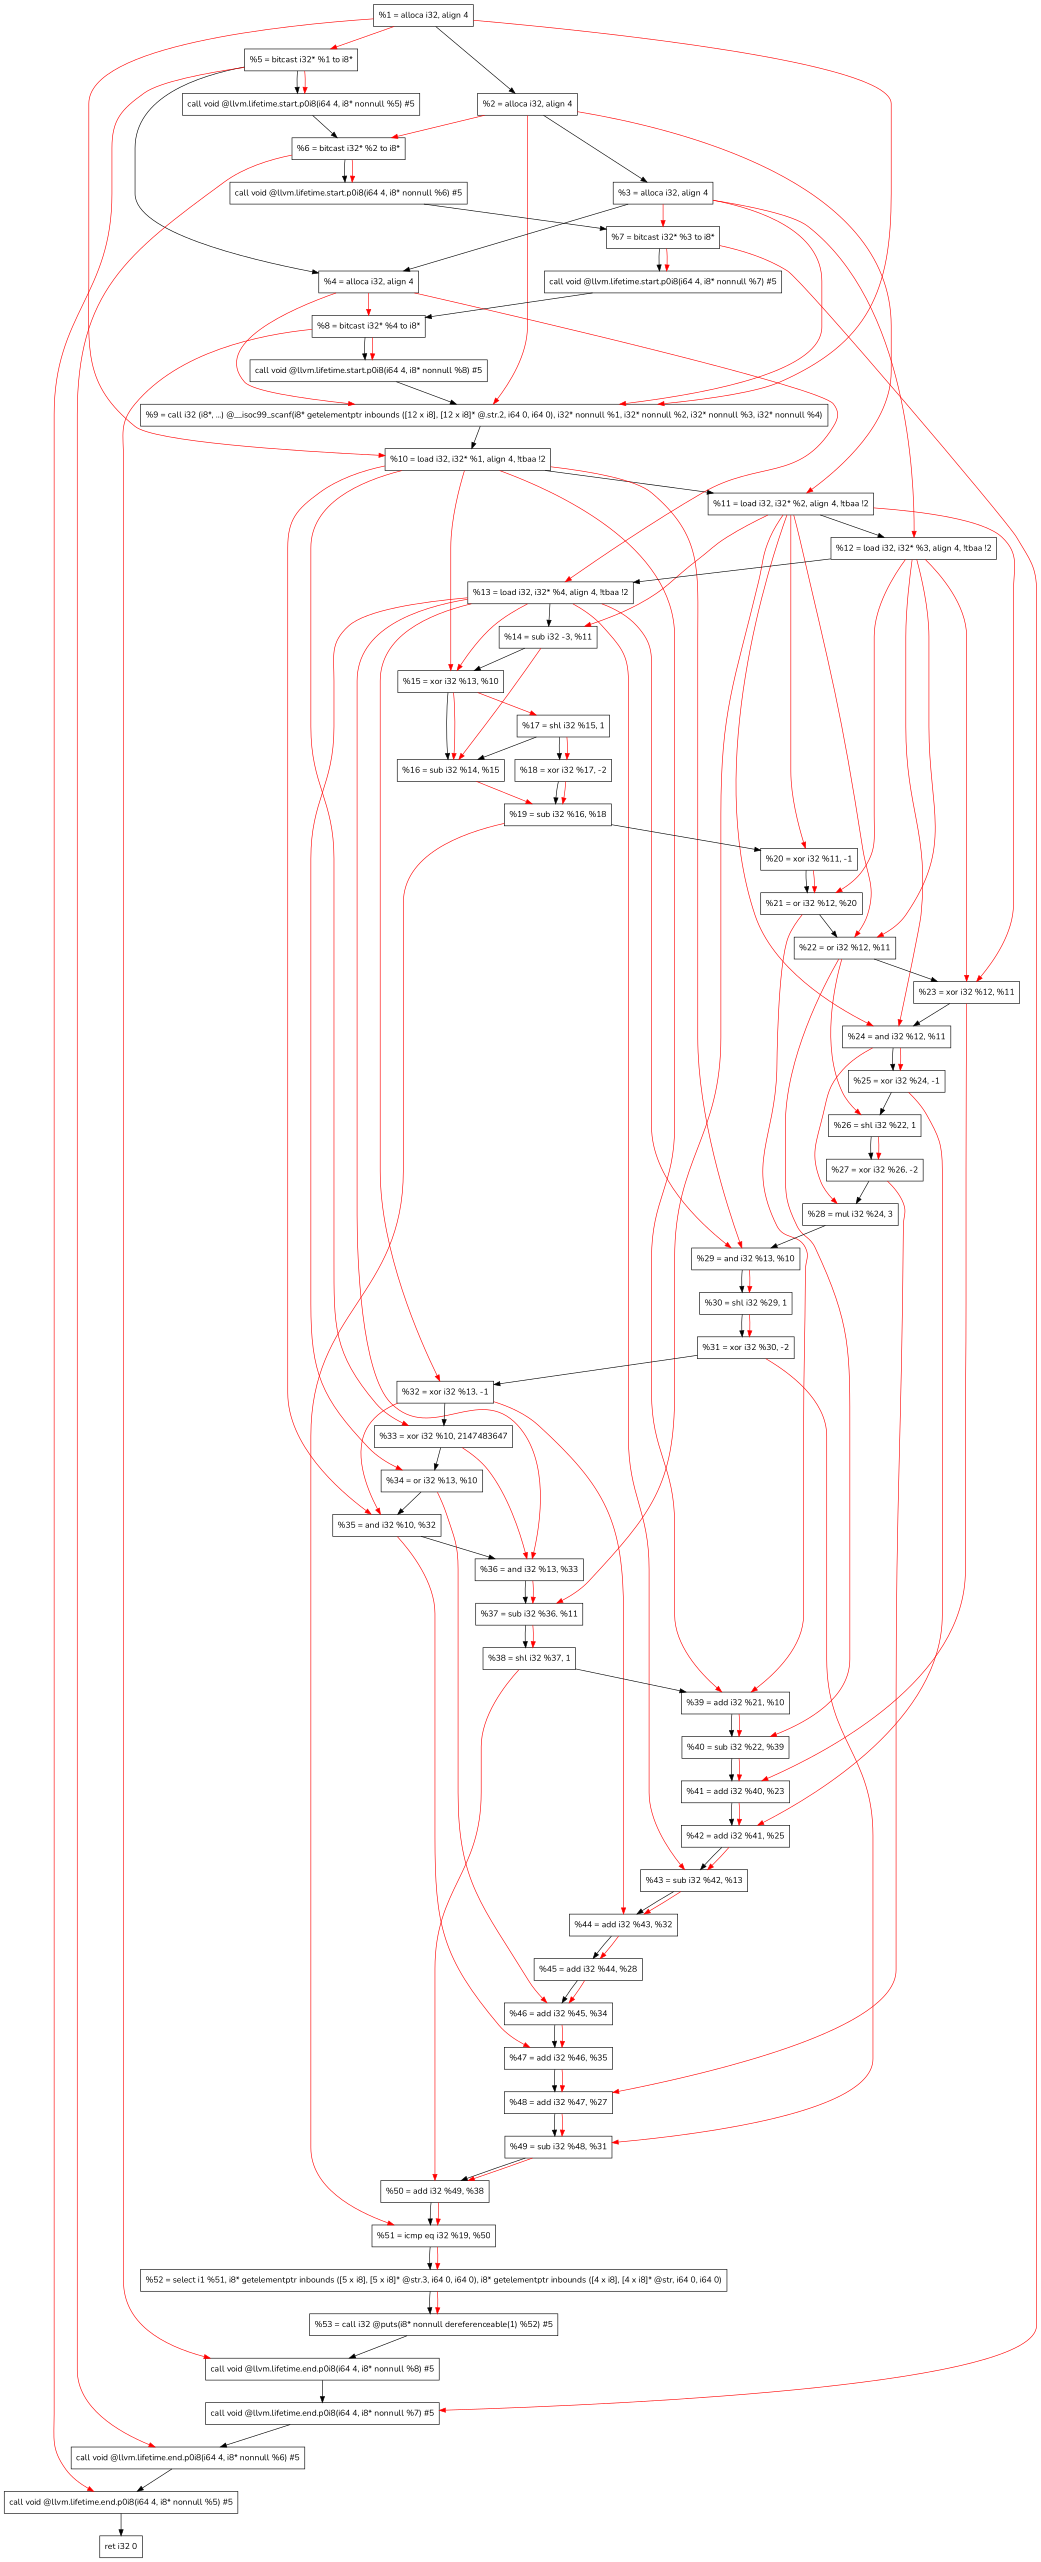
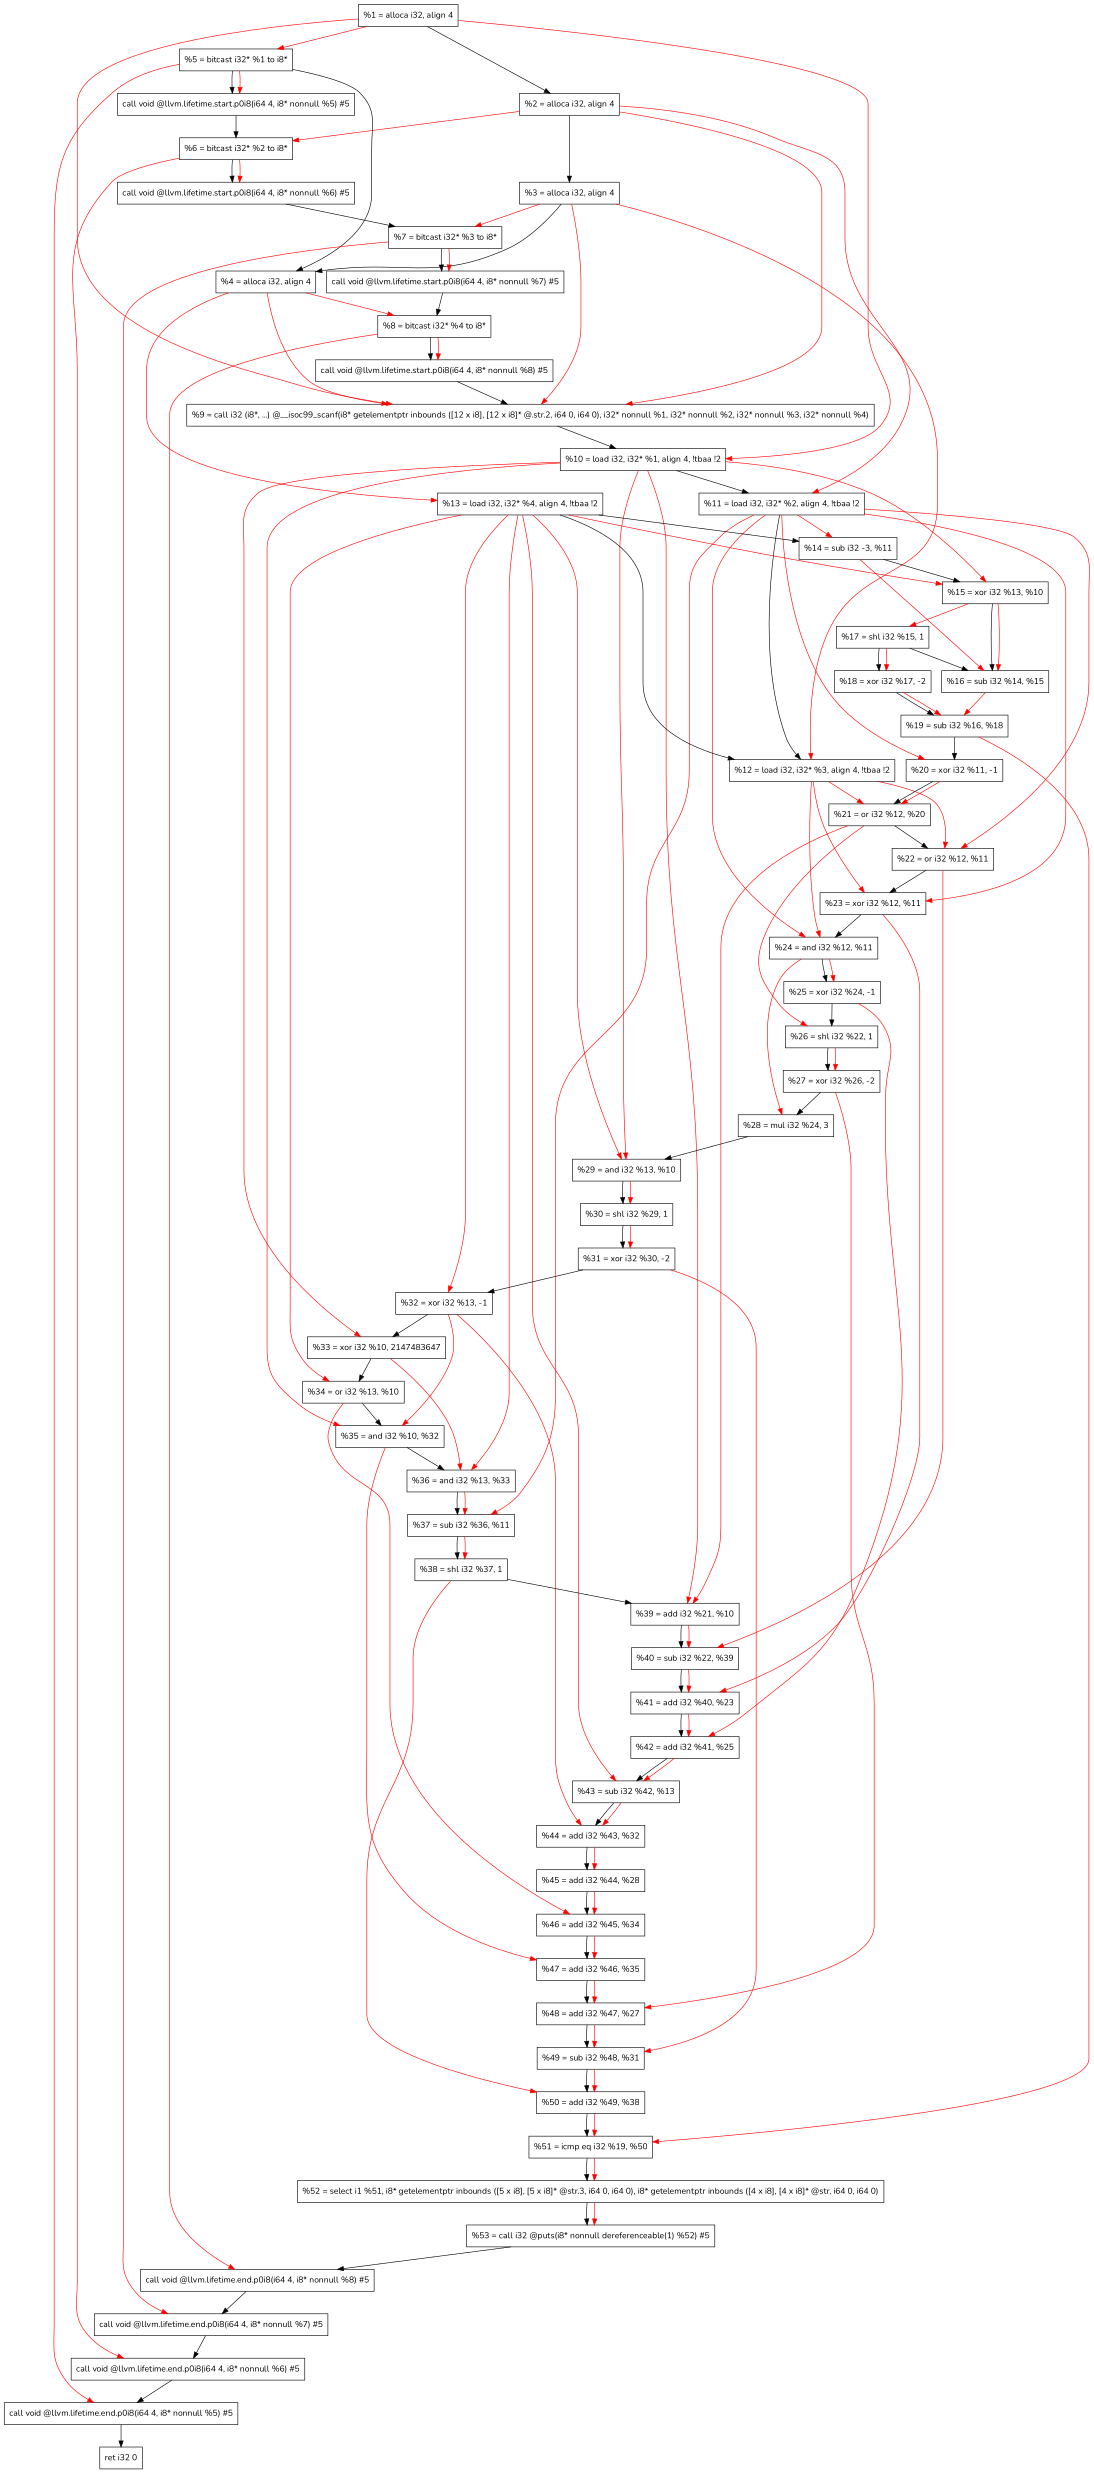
  digraph {
    fontname=Nunito
    node [fontname=Nunito shape=record]
    edge [fontname=Nunito color=red]
    n1 [label="  %1 = alloca i32, align 4"]
    n2 [label="  %2 = alloca i32, align 4"]
    n3 [label="  %5 = bitcast i32* %1 to i8*"]
    n4 [label="  %9 = call i32 (i8*, ...) @__isoc99_scanf(i8* getelementptr inbounds ([12 x i8], [12 x i8]* @.str.2, i64 0, i64 0), i32* nonnull %1, i32* nonnull %2, i32* nonnull %3, i32* nonnull %4)"]
    n5 [label="  %10 = load i32, i32* %1, align 4, !tbaa !2"]
    n6 [label="  %3 = alloca i32, align 4"]
    n7 [label="  %6 = bitcast i32* %2 to i8*"]
    n8 [label="  %11 = load i32, i32* %2, align 4, !tbaa !2"]
    n9 [label="  %4 = alloca i32, align 4"]
    n10 [label="  call void @llvm.lifetime.start.p0i8(i64 4, i8* nonnull %5) #5"]
    n11 [label="  call void @llvm.lifetime.end.p0i8(i64 4, i8* nonnull %5) #5"]
    n12 [label="  %15 = xor i32 %13, %10"]
    n13 [label="  %29 = and i32 %13, %10"]
    n14 [label="  %33 = xor i32 %10, 2147483647"]
    n15 [label="  %35 = and i32 %10, %32"]
    n16 [label="  %39 = add i32 %21, %10"]
    n17 [label="  %7 = bitcast i32* %3 to i8*"]
    n18 [label="  %12 = load i32, i32* %3, align 4, !tbaa !2"]
    n19 [label="  call void @llvm.lifetime.start.p0i8(i64 4, i8* nonnull %6) #5"]
    n20 [label="  call void @llvm.lifetime.end.p0i8(i64 4, i8* nonnull %6) #5"]
    n21 [label="  %14 = sub i32 -3, %11"]
    n22 [label="  %20 = xor i32 %11, -1"]
    n23 [label="  %22 = or i32 %12, %11"]
    n24 [label="  %23 = xor i32 %12, %11"]
    n25 [label="  %24 = and i32 %12, %11"]
    n26 [label="  %37 = sub i32 %36, %11"]
    n27 [label="  %8 = bitcast i32* %4 to i8*"]
    n28 [label="  %13 = load i32, i32* %4, align 4, !tbaa !2"]
    n29 [label="  call void @llvm.lifetime.start.p0i8(i64 4, i8* nonnull %7) #5"]
    n30 [label="  call void @llvm.lifetime.end.p0i8(i64 4, i8* nonnull %7) #5"]
    n31 [label="  %21 = or i32 %12, %20"]
    n32 [label="  call void @llvm.lifetime.start.p0i8(i64 4, i8* nonnull %8) #5"]
    n33 [label="  call void @llvm.lifetime.end.p0i8(i64 4, i8* nonnull %8) #5"]
    n34 [label="  %34 = or i32 %13, %10"]
    n35 [label="  %32 = xor i32 %13, -1"]
    n36 [label="  %36 = and i32 %13, %33"]
    n37 [label="  %43 = sub i32 %42, %13"]
    n38 [label="  ret i32 0"]
    n39 [label="  %16 = sub i32 %14, %15"]
    n40 [label="  %17 = shl i32 %15, 1"]
    n41 [label="  %30 = shl i32 %29, 1"]
    n42 [label="  %46 = add i32 %45, %34"]
    n43 [label="  %47 = add i32 %46, %35"]
    n44 [label="  %40 = sub i32 %22, %39"]
    n45 [label="  %26 = shl i32 %22, 1"]
    n46 [label="  %41 = add i32 %40, %23"]
    n47 [label="  %25 = xor i32 %24, -1"]
    n48 [label="  %28 = mul i32 %24, 3"]
    n49 [label="  %38 = shl i32 %37, 1"]
    n50 [label="  %44 = add i32 %43, %32"]
    n51 [label="  %19 = sub i32 %16, %18"]
    n52 [label="  %18 = xor i32 %17, -2"]
    n53 [label="  %51 = icmp eq i32 %19, %50"]
    n54 [label="  %52 = select i1 %51, i8* getelementptr inbounds ([5 x i8], [5 x i8]* @str.3, i64 0, i64 0), i8* getelementptr inbounds ([4 x i8], [4 x i8]* @str, i64 0, i64 0)"]
    n55 [label="  %27 = xor i32 %26, -2"]
    n56 [label="  %42 = add i32 %41, %25"]
    n57 [label="  %48 = add i32 %47, %27"]
    n58 [label="  %49 = sub i32 %48, %31"]
    n59 [label="  %45 = add i32 %44, %28"]
    n60 [label="  %31 = xor i32 %30, -2"]
    n61 [label="  %50 = add i32 %49, %38"]
    n62 [label="  %53 = call i32 @puts(i8* nonnull dereferenceable(1) %52) #5"]
    n1 -> n2 [color=""]
    n1 -> n3
    n1 -> n4
    n1 -> n5
    n2 -> n4
    n2 -> n6 [color=""]
    n2 -> n7
    n2 -> n8
    n3 -> n9 [color=""]
    n3 -> n10 [color=""]
    n3 -> n10
    n3 -> n11
    n4 -> n5 [color=""]
    n5 -> n8 [color=""]
    n5 -> n12
    n5 -> n13
    n5 -> n14
    n5 -> n15
    n5 -> n16
    n6 -> n4
    n6 -> n9 [color=""]
    n6 -> n17
    n6 -> n18
    n7 -> n19 [color=""]
    n7 -> n19
    n7 -> n20
    n8 -> n18 [color=""]
    n8 -> n21
    n8 -> n22
    n8 -> n23
    n8 -> n24
    n8 -> n25
    n8 -> n26
    n9 -> n4
    n9 -> n27
    n9 -> n28
    n10 -> n7 [color=""]
    n11 -> n38 [color=""]
    n12 -> n39 [color=""]
    n12 -> n39
    n12 -> n40
    n13 -> n41 [color=""]
    n13 -> n41
    n14 -> n34 [color=""]
    n14 -> n36
    n15 -> n36 [color=""]
    n15 -> n43
    n16 -> n44 [color=""]
    n16 -> n44
    n17 -> n29 [color=""]
    n17 -> n29
    n17 -> n30
    n18 -> n23
    n18 -> n24
    n18 -> n25
-   n18 -> n28 [color=""]
+   n28 -> n18 [color=""]
    n18 -> n31
    n19 -> n17 [color=""]
    n20 -> n11 [color=""]
    n21 -> n12 [color=""]
    n21 -> n39
    n22 -> n31 [color=""]
    n22 -> n31
    n23 -> n24 [color=""]
    n23 -> n44
-   n23 -> n45
+   n31 -> n45
    n24 -> n25 [color=""]
    n24 -> n46
    n25 -> n47 [color=""]
    n25 -> n47
    n25 -> n48
    n26 -> n49 [color=""]
    n26 -> n49
    n27 -> n32 [color=""]
    n27 -> n32
    n27 -> n33
    n28 -> n12
    n28 -> n13
    n28 -> n21 [color=""]
    n28 -> n34
    n28 -> n35
    n28 -> n36
    n28 -> n37
    n29 -> n27 [color=""]
    n30 -> n20 [color=""]
    n31 -> n16
    n31 -> n23 [color=""]
    n32 -> n4 [color=""]
    n33 -> n30 [color=""]
    n34 -> n15 [color=""]
    n34 -> n42
    n35 -> n14 [color=""]
    n35 -> n15
    n35 -> n50
    n36 -> n26 [color=""]
    n36 -> n26
    n37 -> n50 [color=""]
    n37 -> n50
    n39 -> n51
    n40 -> n39 [color=""]
    n40 -> n52 [color=""]
    n40 -> n52
    n41 -> n60 [color=""]
    n41 -> n60
    n42 -> n43 [color=""]
    n42 -> n43
    n43 -> n57 [color=""]
    n43 -> n57
    n44 -> n46 [color=""]
    n44 -> n46
    n45 -> n55 [color=""]
    n45 -> n55
    n46 -> n56 [color=""]
    n46 -> n56
    n47 -> n45 [color=""]
    n47 -> n56
    n48 -> n13 [color=""]
    n49 -> n16 [color=""]
    n49 -> n61
    n50 -> n59 [color=""]
    n50 -> n59
    n51 -> n22 [color=""]
    n51 -> n53
    n52 -> n51 [color=""]
    n52 -> n51
    n53 -> n54 [color=""]
    n53 -> n54
    n54 -> n62 [color=""]
    n54 -> n62
    n55 -> n48 [color=""]
    n55 -> n57
    n56 -> n37 [color=""]
    n56 -> n37
    n57 -> n58 [color=""]
    n57 -> n58
    n58 -> n61 [color=""]
    n58 -> n61
    n59 -> n42 [color=""]
    n59 -> n42
    n60 -> n35 [color=""]
    n60 -> n58
    n61 -> n53 [color=""]
    n61 -> n53
    n62 -> n33 [color=""]
  }
